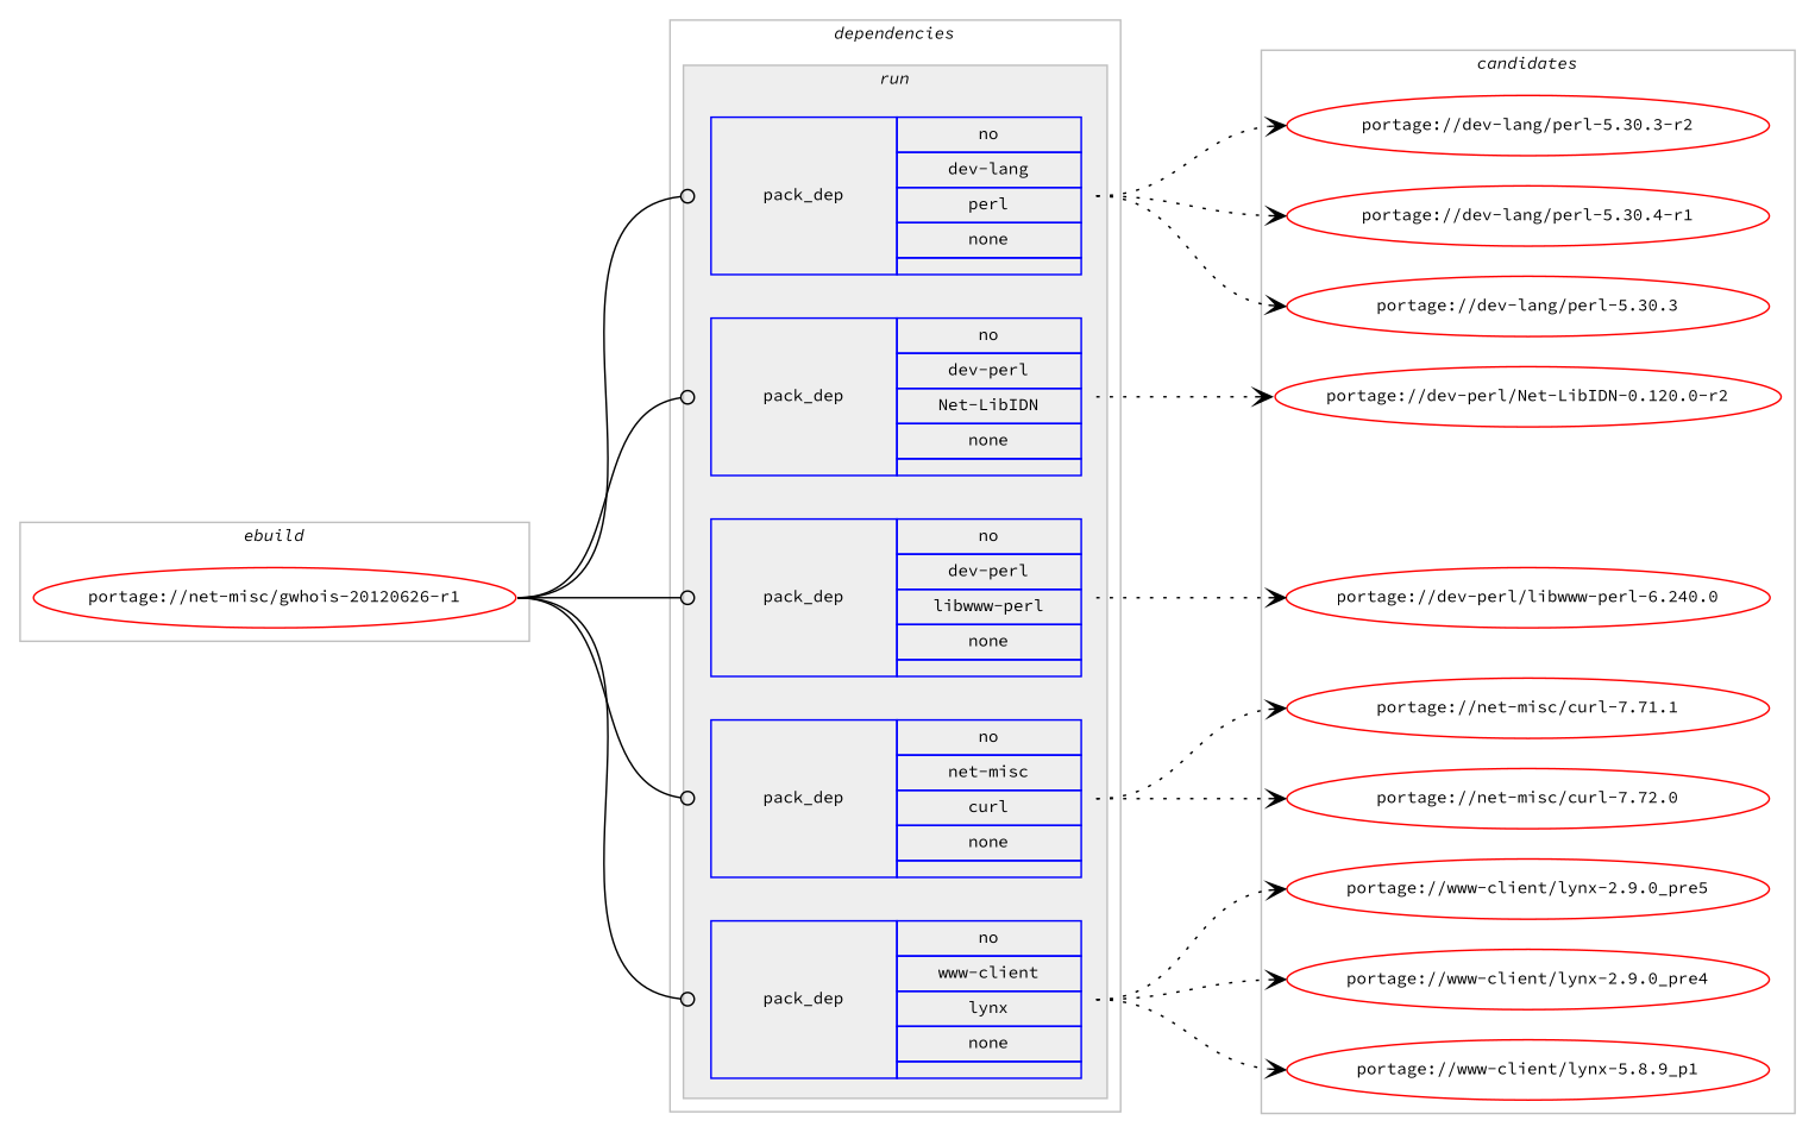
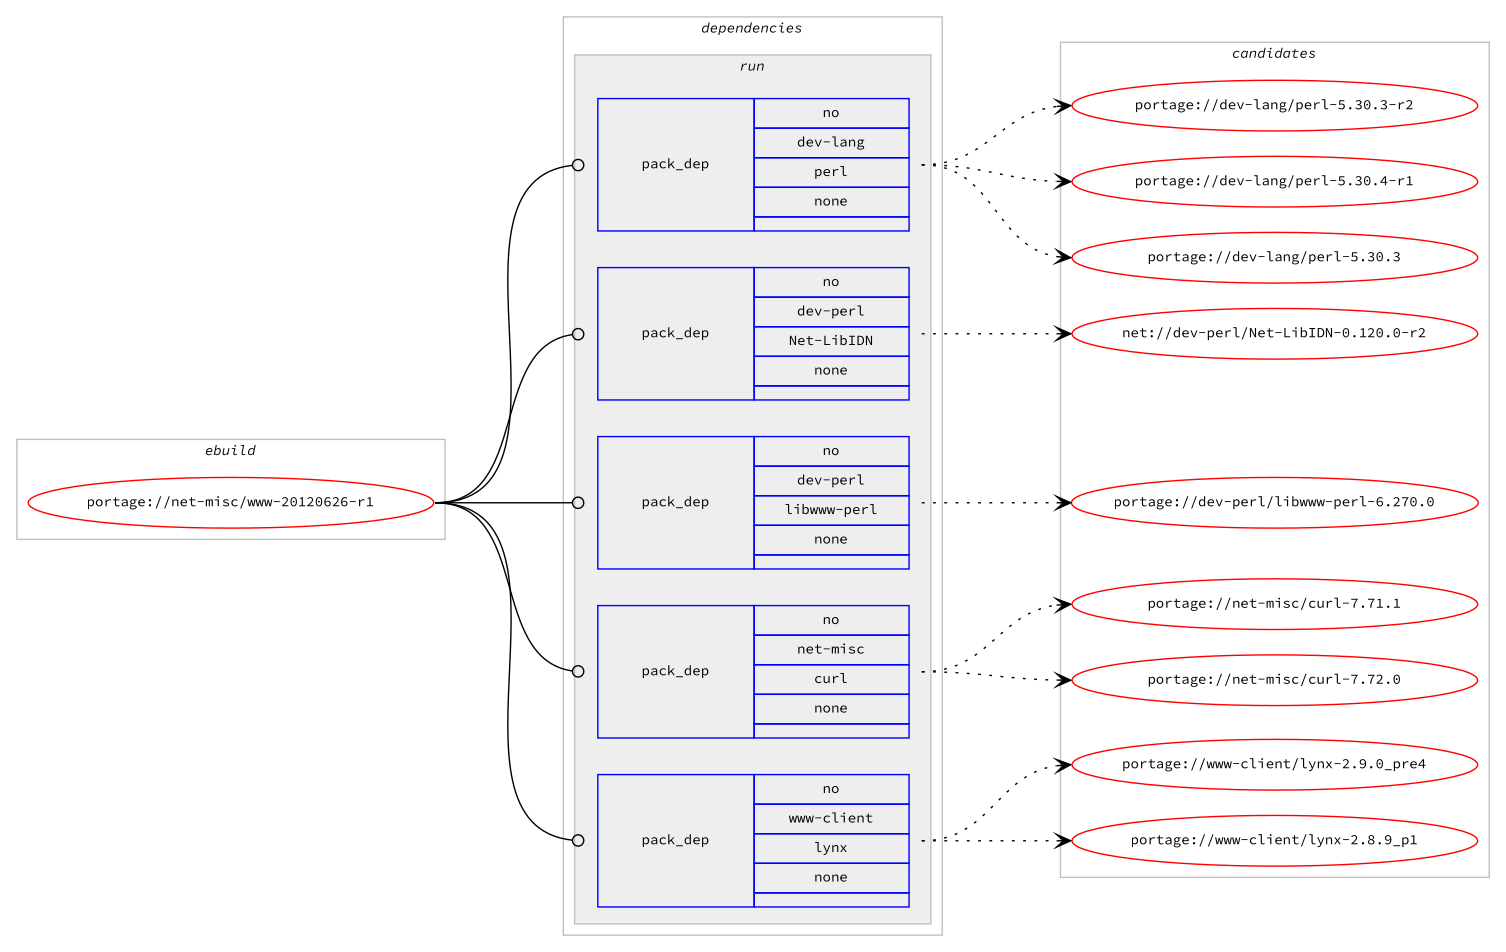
  digraph {
    compound=true
    concentrate=true
    fontname="Source Code Pro"
    fontsize=10
    newrank=true
    rankdir=LR
    ranksep=1.5
    node [color=red fontname="Source Code Pro" fontsize=10]
    edge [arrowhead=vee fontname="Source Code Pro" headport=w style=dotted tailport=e weight=100]
-   n1 [label="portage://net-misc/gwhois-20120626-r1" width=4]
+   n1 [label="portage://net-misc/www-20120626-r1" width=4]
    n2 [color=blue label=<<TABLE BORDER="0" CELLBORDER="1" CELLSPACING="0" CELLPADDING="4" WIDTH="220"><TR><TD ROWSPAN="6" CELLPADDING="30">pack_dep</TD></TR><TR><TD WIDTH="110">no</TD></TR><TR><TD>dev-lang</TD></TR><TR><TD>perl</TD></TR><TR><TD>none</TD></TR><TR><TD></TD></TR></TABLE>> shape=none]
    n3 [color=blue label=<<TABLE BORDER="0" CELLBORDER="1" CELLSPACING="0" CELLPADDING="4" WIDTH="220"><TR><TD ROWSPAN="6" CELLPADDING="30">pack_dep</TD></TR><TR><TD WIDTH="110">no</TD></TR><TR><TD>dev-perl</TD></TR><TR><TD>Net-LibIDN</TD></TR><TR><TD>none</TD></TR><TR><TD></TD></TR></TABLE>> shape=none]
    n4 [color=blue label=<<TABLE BORDER="0" CELLBORDER="1" CELLSPACING="0" CELLPADDING="4" WIDTH="220"><TR><TD ROWSPAN="6" CELLPADDING="30">pack_dep</TD></TR><TR><TD WIDTH="110">no</TD></TR><TR><TD>dev-perl</TD></TR><TR><TD>libwww-perl</TD></TR><TR><TD>none</TD></TR><TR><TD></TD></TR></TABLE>> shape=none]
    n5 [color=blue label=<<TABLE BORDER="0" CELLBORDER="1" CELLSPACING="0" CELLPADDING="4" WIDTH="220"><TR><TD ROWSPAN="6" CELLPADDING="30">pack_dep</TD></TR><TR><TD WIDTH="110">no</TD></TR><TR><TD>net-misc</TD></TR><TR><TD>curl</TD></TR><TR><TD>none</TD></TR><TR><TD></TD></TR></TABLE>> shape=none]
    n6 [color=blue label=<<TABLE BORDER="0" CELLBORDER="1" CELLSPACING="0" CELLPADDING="4" WIDTH="220"><TR><TD ROWSPAN="6" CELLPADDING="30">pack_dep</TD></TR><TR><TD WIDTH="110">no</TD></TR><TR><TD>www-client</TD></TR><TR><TD>lynx</TD></TR><TR><TD>none</TD></TR><TR><TD></TD></TR></TABLE>> shape=none]
    n7 [label="portage://dev-lang/perl-5.30.3-r2" width=4]
    n8 [label="portage://dev-lang/perl-5.30.4-r1" width=4]
    n9 [label="portage://dev-lang/perl-5.30.3" width=4]
-   n10 [label="portage://dev-perl/Net-LibIDN-0.120.0-r2" width=4]
-   n11 [label="portage://dev-perl/libwww-perl-6.240.0" width=4]
+   n10 [label="net://dev-perl/Net-LibIDN-0.120.0-r2" width=4]
+   n11 [label="portage://dev-perl/libwww-perl-6.270.0" width=4]
    n12 [label="portage://net-misc/curl-7.71.1" width=4]
    n13 [label="portage://net-misc/curl-7.72.0" width=4]
-   n14 [label="portage://www-client/lynx-2.9.0_pre5" width=4]
    n15 [label="portage://www-client/lynx-2.9.0_pre4" width=4]
-   n16 [label="portage://www-client/lynx-5.8.9_p1" width=4]
+   n16 [label="portage://www-client/lynx-2.8.9_p1" width=4]
    subgraph cluster_1 {
      color=gray
      label=<<i>ebuild</i>>
      rank=same
      n1
    }
    subgraph cluster_2 {
      color=gray
      label=<<i>dependencies</i>>
      subgraph cluster_3 {
        color=gray
        fillcolor="#eeeeee"
        label=<<i>compile</i>>
        style=filled
      }
      subgraph cluster_4 {
        color=gray
        fillcolor="#eeeeee"
        label=<<i>compile and run</i>>
        style=filled
      }
      subgraph cluster_5 {
        color=gray
        fillcolor="#eeeeee"
        label=<<i>run</i>>
        style=filled
        subgraph sub_6 {
          color=gray
          fillcolor="#eeeeee"
          label=<<i>run</i>>
          style=filled
          n2
        }
        subgraph sub_7 {
          color=gray
          fillcolor="#eeeeee"
          label=<<i>run</i>>
          style=filled
          n3
        }
        subgraph sub_8 {
          color=gray
          fillcolor="#eeeeee"
          label=<<i>run</i>>
          style=filled
          n4
        }
        subgraph sub_9 {
          color=gray
          fillcolor="#eeeeee"
          label=<<i>run</i>>
          style=filled
          n5
        }
        subgraph sub_10 {
          color=gray
          fillcolor="#eeeeee"
          label=<<i>run</i>>
          style=filled
          n6
        }
      }
    }
    subgraph cluster_11 {
      color=gray
      label=<<i>candidates</i>>
      rank=same
      subgraph sub_12 {
        color=black
        label=<<i>candidates</i>>
        nodesep=1
        rank=same
        n7
        n8
        n9
      }
      subgraph sub_13 {
        color=black
        label=<<i>candidates</i>>
        nodesep=1
        rank=same
        n10
      }
      subgraph sub_14 {
        color=black
        label=<<i>candidates</i>>
        nodesep=1
        rank=same
        n11
      }
      subgraph sub_15 {
        color=black
        label=<<i>candidates</i>>
        nodesep=1
        rank=same
        n12
        n13
      }
      subgraph sub_16 {
        color=black
        label=<<i>candidates</i>>
        nodesep=1
        rank=same
-       n14
        n15
        n16
      }
    }
    n1 -> n2 [arrowhead=odot style=solid weight=20]
    n1 -> n3 [arrowhead=odot style=solid weight=20]
    n1 -> n4 [arrowhead=odot style=solid weight=20]
    n1 -> n5 [arrowhead=odot style=solid weight=20]
    n1 -> n6 [arrowhead=odot style=solid weight=20]
    n2 -> n7
    n2 -> n8
    n2 -> n9
    n3 -> n10
    n4 -> n11
    n5 -> n12
    n5 -> n13
-   n6 -> n14
    n6 -> n15
    n6 -> n16
  }
